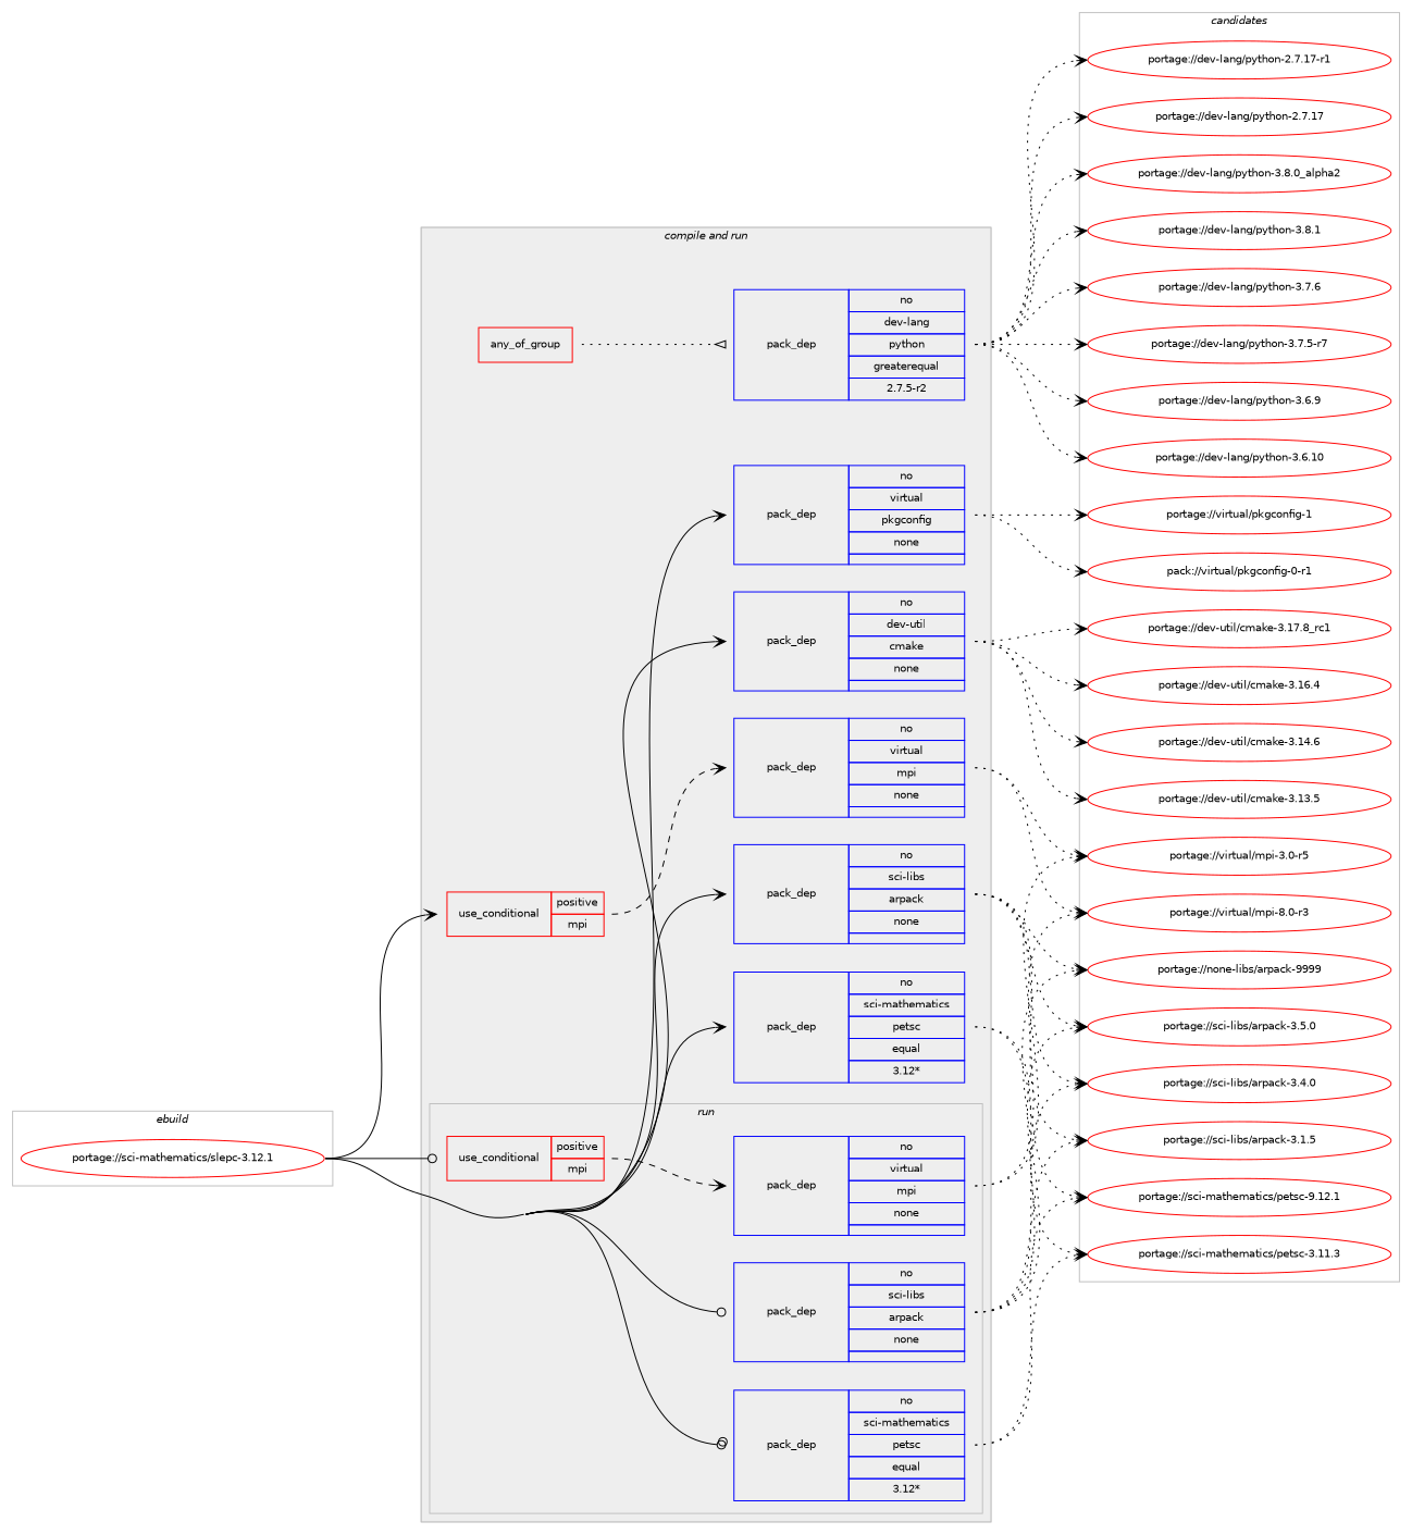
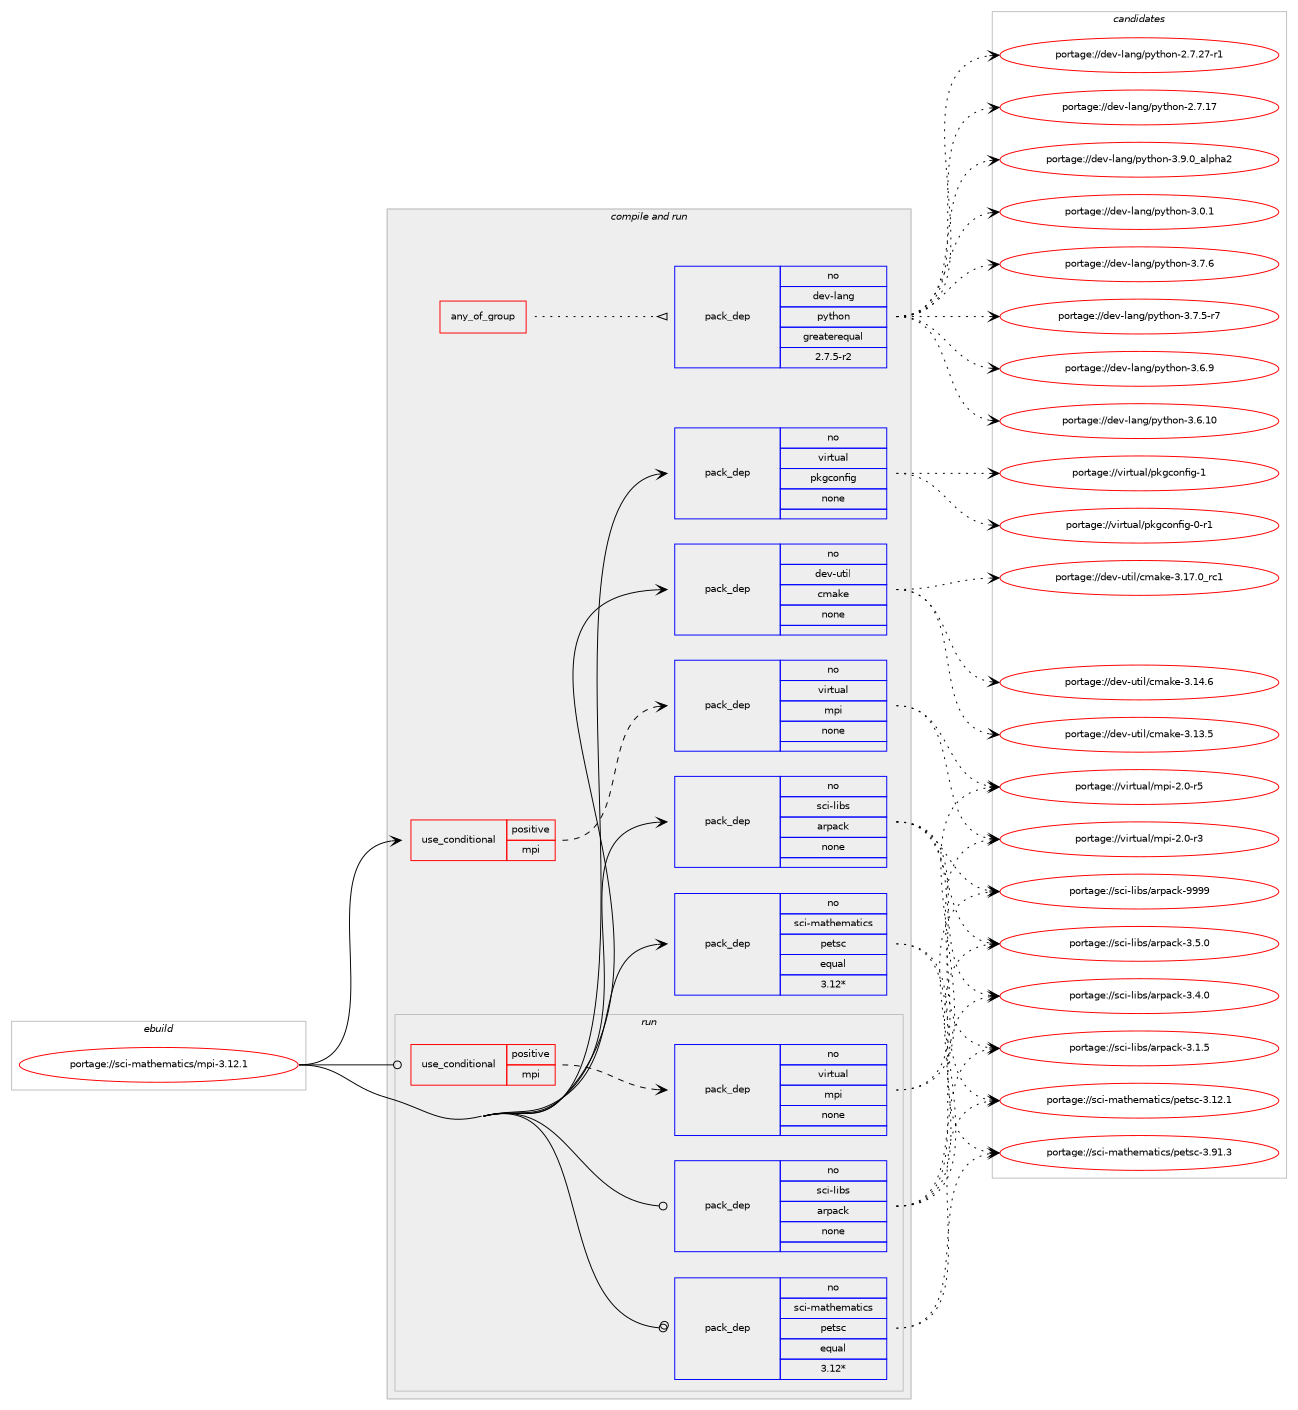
  digraph {
    compound=true
    concentrate=true
    fontname=Helvetica
    fontsize=10
    newrank=true
    rankdir=LR
    ranksep=1.5
    node [color=red fontname=Helvetica fontsize=10]
    edge [arrowhead=vee headport=w style=dotted tailport=e weight=100]
-   n1 [label="portage://sci-mathematics/slepc-3.12.1" width=4]
+   n1 [label="portage://sci-mathematics/mpi-3.12.1" width=4]
    n2 [color=blue label=<<TABLE BORDER="0" CELLBORDER="1" CELLSPACING="0" CELLPADDING="4" WIDTH="220"><TR><TD ROWSPAN="6" CELLPADDING="30">pack_dep</TD></TR><TR><TD WIDTH="110">no</TD></TR><TR><TD>dev-lang</TD></TR><TR><TD>python</TD></TR><TR><TD>greaterequal</TD></TR><TR><TD>2.7.5-r2</TD></TR></TABLE>> shape=none]
    n3 [label=<<TABLE BORDER="0" CELLBORDER="1" CELLSPACING="0" CELLPADDING="4"><TR><TD CELLPADDING="10">any_of_group</TD></TR></TABLE>> shape=none]
    n4 [color=blue label=<<TABLE BORDER="0" CELLBORDER="1" CELLSPACING="0" CELLPADDING="4" WIDTH="220"><TR><TD ROWSPAN="6" CELLPADDING="30">pack_dep</TD></TR><TR><TD WIDTH="110">no</TD></TR><TR><TD>virtual</TD></TR><TR><TD>mpi</TD></TR><TR><TD>none</TD></TR><TR><TD></TD></TR></TABLE>> shape=none]
    n5 [label=<<TABLE BORDER="0" CELLBORDER="1" CELLSPACING="0" CELLPADDING="4"><TR><TD ROWSPAN="3" CELLPADDING="10">use_conditional</TD></TR><TR><TD>positive</TD></TR><TR><TD>mpi</TD></TR></TABLE>> shape=none]
    n6 [color=blue label=<<TABLE BORDER="0" CELLBORDER="1" CELLSPACING="0" CELLPADDING="4" WIDTH="220"><TR><TD ROWSPAN="6" CELLPADDING="30">pack_dep</TD></TR><TR><TD WIDTH="110">no</TD></TR><TR><TD>dev-util</TD></TR><TR><TD>cmake</TD></TR><TR><TD>none</TD></TR><TR><TD></TD></TR></TABLE>> shape=none]
    n7 [color=blue label=<<TABLE BORDER="0" CELLBORDER="1" CELLSPACING="0" CELLPADDING="4" WIDTH="220"><TR><TD ROWSPAN="6" CELLPADDING="30">pack_dep</TD></TR><TR><TD WIDTH="110">no</TD></TR><TR><TD>sci-libs</TD></TR><TR><TD>arpack</TD></TR><TR><TD>none</TD></TR><TR><TD></TD></TR></TABLE>> shape=none]
    n8 [color=blue label=<<TABLE BORDER="0" CELLBORDER="1" CELLSPACING="0" CELLPADDING="4" WIDTH="220"><TR><TD ROWSPAN="6" CELLPADDING="30">pack_dep</TD></TR><TR><TD WIDTH="110">no</TD></TR><TR><TD>sci-mathematics</TD></TR><TR><TD>petsc</TD></TR><TR><TD>equal</TD></TR><TR><TD>3.12*</TD></TR></TABLE>> shape=none]
    n9 [color=blue label=<<TABLE BORDER="0" CELLBORDER="1" CELLSPACING="0" CELLPADDING="4" WIDTH="220"><TR><TD ROWSPAN="6" CELLPADDING="30">pack_dep</TD></TR><TR><TD WIDTH="110">no</TD></TR><TR><TD>virtual</TD></TR><TR><TD>pkgconfig</TD></TR><TR><TD>none</TD></TR><TR><TD></TD></TR></TABLE>> shape=none]
    n10 [color=blue label=<<TABLE BORDER="0" CELLBORDER="1" CELLSPACING="0" CELLPADDING="4" WIDTH="220"><TR><TD ROWSPAN="6" CELLPADDING="30">pack_dep</TD></TR><TR><TD WIDTH="110">no</TD></TR><TR><TD>virtual</TD></TR><TR><TD>mpi</TD></TR><TR><TD>none</TD></TR><TR><TD></TD></TR></TABLE>> shape=none]
    n11 [label=<<TABLE BORDER="0" CELLBORDER="1" CELLSPACING="0" CELLPADDING="4"><TR><TD ROWSPAN="3" CELLPADDING="10">use_conditional</TD></TR><TR><TD>positive</TD></TR><TR><TD>mpi</TD></TR></TABLE>> shape=none]
    n12 [color=blue label=<<TABLE BORDER="0" CELLBORDER="1" CELLSPACING="0" CELLPADDING="4" WIDTH="220"><TR><TD ROWSPAN="6" CELLPADDING="30">pack_dep</TD></TR><TR><TD WIDTH="110">no</TD></TR><TR><TD>sci-libs</TD></TR><TR><TD>arpack</TD></TR><TR><TD>none</TD></TR><TR><TD></TD></TR></TABLE>> shape=none]
    n13 [color=blue label=<<TABLE BORDER="0" CELLBORDER="1" CELLSPACING="0" CELLPADDING="4" WIDTH="220"><TR><TD ROWSPAN="6" CELLPADDING="30">pack_dep</TD></TR><TR><TD WIDTH="110">no</TD></TR><TR><TD>sci-mathematics</TD></TR><TR><TD>petsc</TD></TR><TR><TD>equal</TD></TR><TR><TD>3.12*</TD></TR></TABLE>> shape=none]
-   n14 [label="portage://dev-lang/python-3.8.0_alpha2" width=4]
-   n15 [label="portage://dev-lang/python-3.8.1" width=4]
+   n14 [label="portage://dev-lang/python-3.9.0_alpha2" width=4]
+   n15 [label="portage://dev-lang/python-3.0.1" width=4]
    n16 [label="portage://dev-lang/python-3.7.6" width=4]
    n17 [label="portage://dev-lang/python-3.7.5-r7" width=4]
    n18 [label="portage://dev-lang/python-3.6.9" width=4]
    n19 [label="portage://dev-lang/python-3.6.10" width=4]
-   n20 [label="portage://dev-lang/python-2.7.17-r1" width=4]
+   n20 [label="portage://dev-lang/python-2.7.27-r1" width=4]
    n21 [label="portage://dev-lang/python-2.7.17" width=4]
-   n22 [label="portage://virtual/mpi-3.0-r5" width=4]
-   n23 [label="portage://virtual/mpi-8.0-r3" width=4]
-   n24 [label="portage://dev-util/cmake-3.17.8_rc1" width=4]
-   n25 [label="portage://dev-util/cmake-3.16.4" width=4]
+   n22 [label="portage://virtual/mpi-2.0-r5" width=4]
+   n23 [label="portage://virtual/mpi-2.0-r3" width=4]
+   n24 [label="portage://dev-util/cmake-3.17.0_rc1" width=4]
    n26 [label="portage://dev-util/cmake-3.14.6" width=4]
    n27 [label="portage://dev-util/cmake-3.13.5" width=4]
-   n28 [label="portage://none-libs/arpack-9999" width=4]
+   n28 [label="portage://sci-libs/arpack-9999" width=4]
    n29 [label="portage://sci-libs/arpack-3.5.0" width=4]
    n30 [label="portage://sci-libs/arpack-3.4.0" width=4]
    n31 [label="portage://sci-libs/arpack-3.1.5" width=4]
-   n32 [label="portage://sci-mathematics/petsc-9.12.1" width=4]
-   n33 [label="portage://sci-mathematics/petsc-3.11.3" width=4]
+   n32 [label="portage://sci-mathematics/petsc-3.12.1" width=4]
+   n33 [label="portage://sci-mathematics/petsc-3.91.3" width=4]
    n34 [label="portage://virtual/pkgconfig-1" width=4]
-   n35 [label="pack://virtual/pkgconfig-0-r1" width=4]
+   n35 [label="portage://virtual/pkgconfig-0-r1" width=4]
    subgraph cluster_1 {
      color=gray
      label=<<i>ebuild</i>>
      rank=same
      n1
    }
    subgraph cluster_2 {
      color=gray
      label=<<i>dependencies</i>>
      subgraph cluster_3 {
        color=gray
        fillcolor="#eeeeee"
        label=<<i>compile</i>>
        style=filled
        subgraph sub_4 {
          color=gray
          fillcolor="#eeeeee"
          label=<<i>compile</i>>
          style=filled
          n3
          subgraph sub_5 {
            color=gray
            fillcolor="#eeeeee"
            label=<<i>compile</i>>
            style=filled
            n2
          }
        }
        subgraph sub_6 {
          color=gray
          fillcolor="#eeeeee"
          label=<<i>compile</i>>
          style=filled
          n5
          subgraph sub_7 {
            color=gray
            fillcolor="#eeeeee"
            label=<<i>compile</i>>
            style=filled
            n4
          }
        }
        subgraph sub_8 {
          color=gray
          fillcolor="#eeeeee"
          label=<<i>compile</i>>
          style=filled
          n6
        }
        subgraph sub_9 {
          color=gray
          fillcolor="#eeeeee"
          label=<<i>compile</i>>
          style=filled
          n7
        }
        subgraph sub_10 {
          color=gray
          fillcolor="#eeeeee"
          label=<<i>compile</i>>
          style=filled
          n8
        }
        subgraph sub_11 {
          color=gray
          fillcolor="#eeeeee"
          label=<<i>compile</i>>
          style=filled
          n9
        }
      }
      subgraph cluster_12 {
        color=gray
        fillcolor="#eeeeee"
        label=<<i>compile and run</i>>
        style=filled
      }
      subgraph cluster_13 {
        color=gray
        fillcolor="#eeeeee"
        label=<<i>run</i>>
        style=filled
        subgraph sub_14 {
          color=gray
          fillcolor="#eeeeee"
          label=<<i>run</i>>
          style=filled
          n11
          subgraph sub_15 {
            color=gray
            fillcolor="#eeeeee"
            label=<<i>run</i>>
            style=filled
            n10
          }
        }
        subgraph sub_16 {
          color=gray
          fillcolor="#eeeeee"
          label=<<i>run</i>>
          style=filled
          n12
        }
        subgraph sub_17 {
          color=gray
          fillcolor="#eeeeee"
          label=<<i>run</i>>
          style=filled
          n13
        }
      }
    }
    subgraph cluster_18 {
      color=gray
      label=<<i>candidates</i>>
      rank=same
      subgraph sub_19 {
        color=black
        label=<<i>candidates</i>>
        nodesep=1
        rank=same
        n14
        n15
        n16
        n17
        n18
        n19
        n20
        n21
      }
      subgraph sub_20 {
        color=black
        label=<<i>candidates</i>>
        nodesep=1
        rank=same
        n22
        n23
      }
      subgraph sub_21 {
        color=black
        label=<<i>candidates</i>>
        nodesep=1
        rank=same
        n24
-       n25
        n26
        n27
      }
      subgraph sub_22 {
        color=black
        label=<<i>candidates</i>>
        nodesep=1
        rank=same
        n28
        n29
        n30
        n31
      }
      subgraph sub_23 {
        color=black
        label=<<i>candidates</i>>
        nodesep=1
        rank=same
        n32
        n33
      }
      subgraph sub_24 {
        color=black
        label=<<i>candidates</i>>
        nodesep=1
        rank=same
        n34
        n35
      }
      subgraph sub_25 {
        color=black
        label=<<i>candidates</i>>
        nodesep=1
        rank=same
        n22
        n23
      }
      subgraph sub_26 {
        color=black
        label=<<i>candidates</i>>
        nodesep=1
        rank=same
        n28
        n29
        n30
        n31
      }
      subgraph sub_27 {
        color=black
        label=<<i>candidates</i>>
        nodesep=1
        rank=same
        n32
        n33
      }
    }
    n1 -> n5 [style=solid weight=20]
    n1 -> n6 [style=solid weight=20]
    n1 -> n7 [style=solid weight=20]
    n1 -> n8 [style=solid weight=20]
    n1 -> n9 [style=solid weight=20]
    n1 -> n11 [arrowhead=odot style=solid weight=20]
    n1 -> n12 [arrowhead=odot style=solid weight=20]
    n1 -> n13 [arrowhead=odot style=solid weight=20]
    n2 -> n14
    n2 -> n15
    n2 -> n16
    n2 -> n17
    n2 -> n18
    n2 -> n19
    n2 -> n20
    n2 -> n21
    n3 -> n2 [arrowhead=oinv weight=20]
    n4 -> n22
    n4 -> n23
    n5 -> n4 [style=dashed weight=20]
    n6 -> n24
-   n6 -> n25
    n6 -> n26
    n6 -> n27
    n7 -> n28
    n7 -> n29
    n7 -> n30
    n7 -> n31
    n8 -> n32
    n8 -> n33
    n9 -> n34
    n9 -> n35
    n10 -> n22
    n10 -> n23
    n11 -> n10 [style=dashed weight=20]
    n12 -> n28
    n12 -> n29
    n12 -> n30
    n12 -> n31
    n13 -> n32
    n13 -> n33
  }
